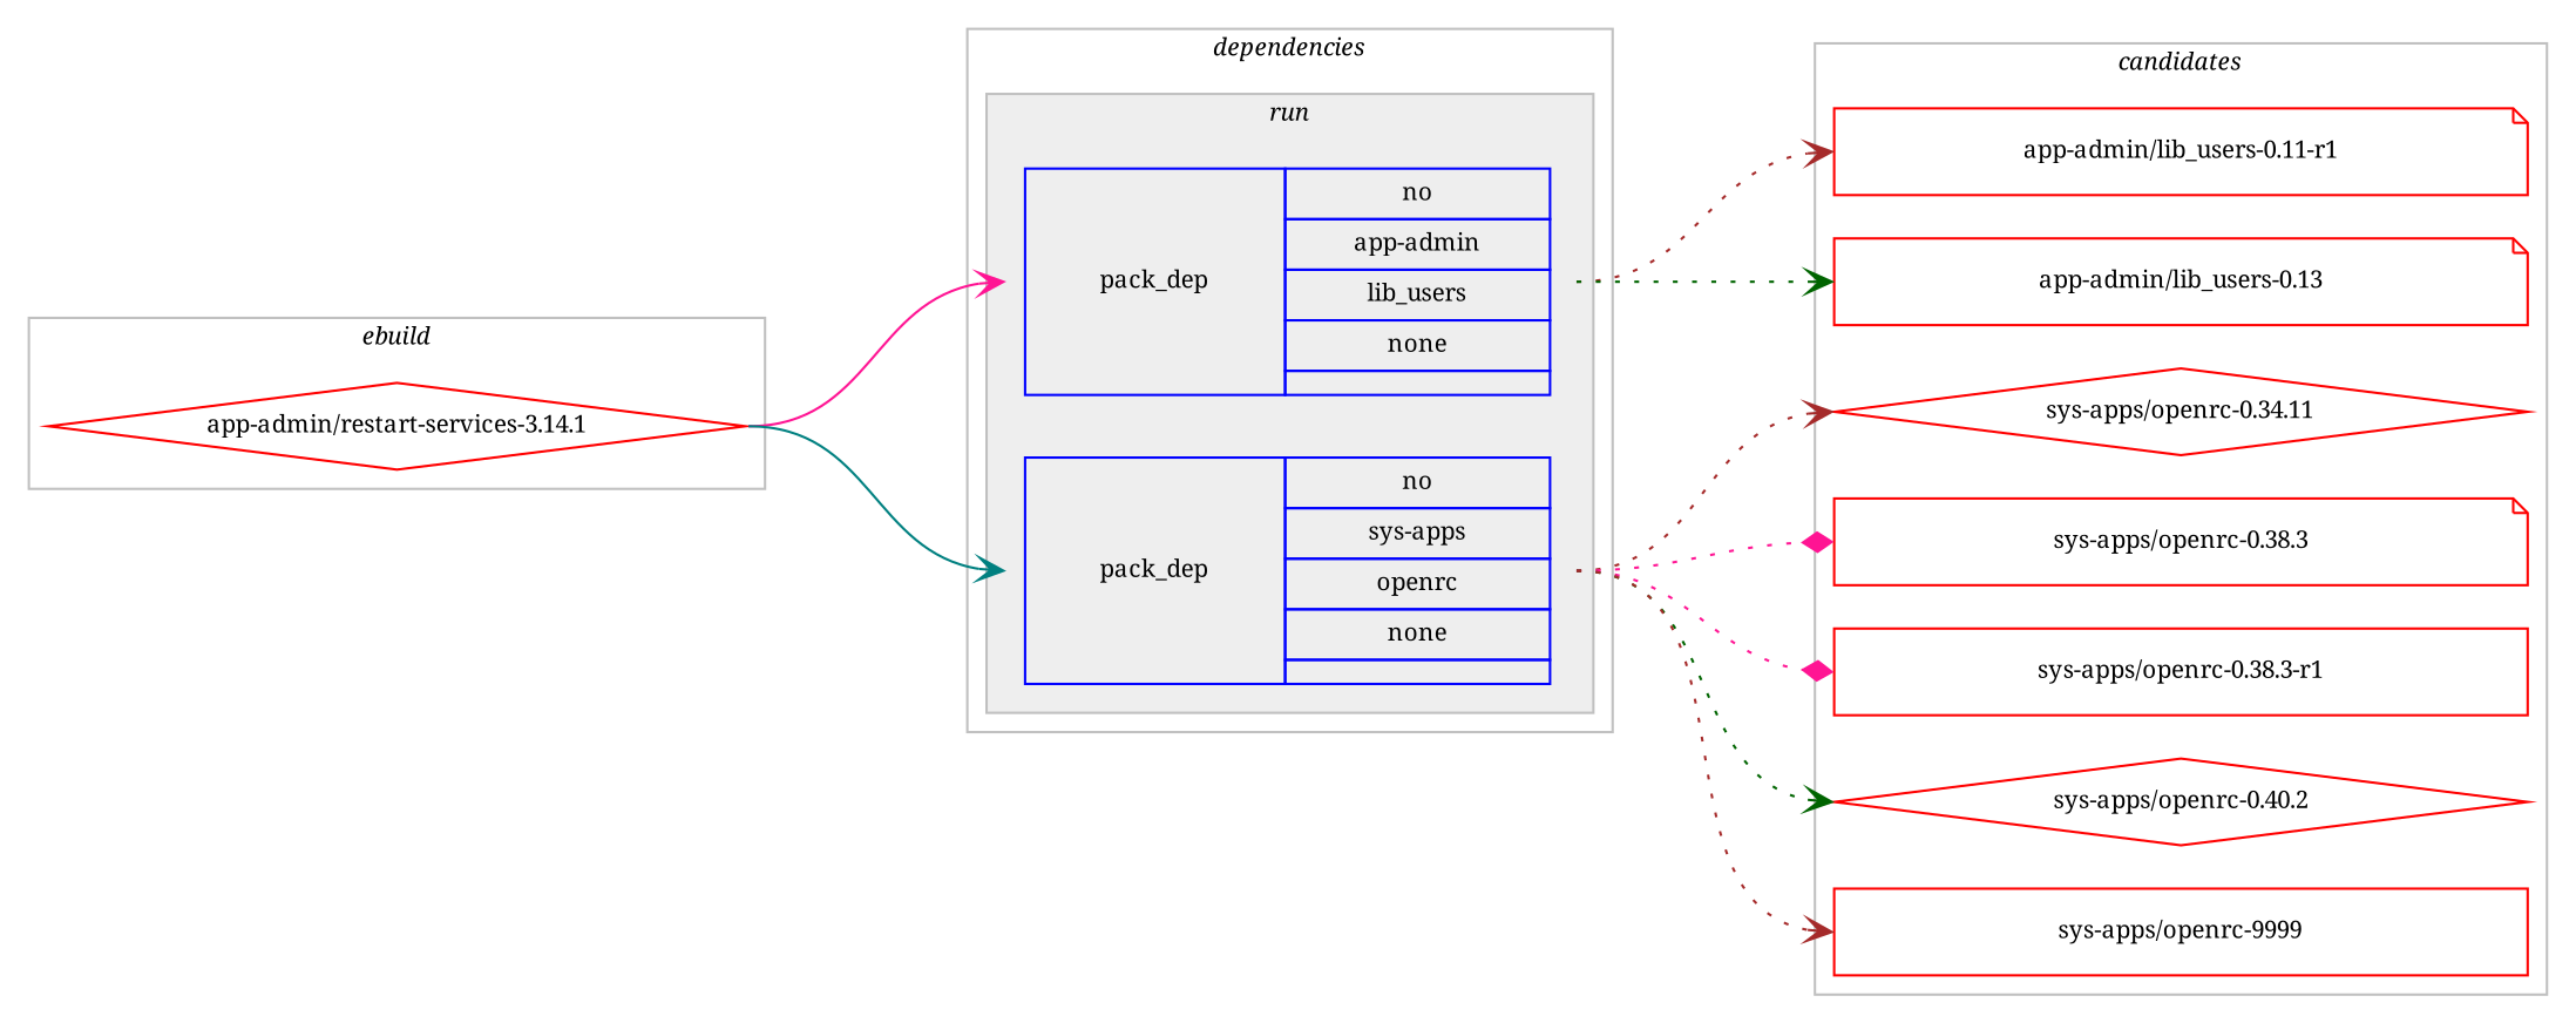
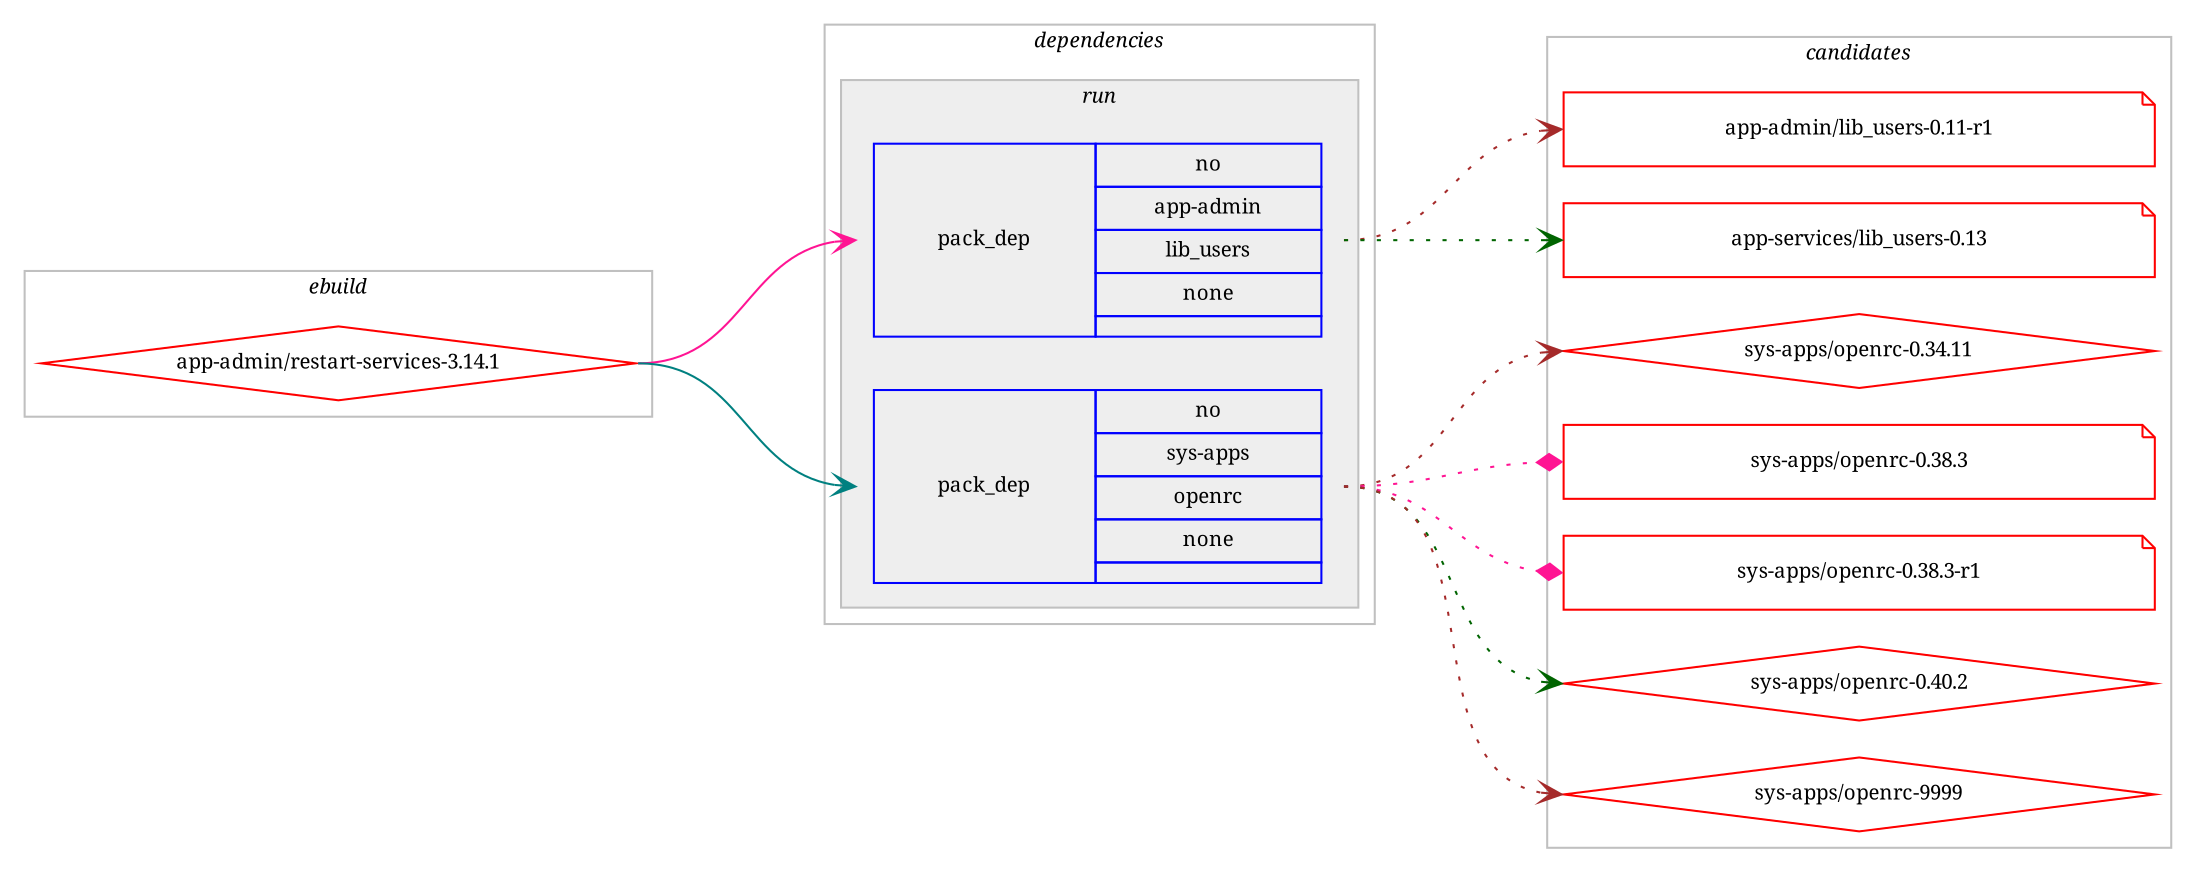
  digraph {
    compound=true
    concentrate=true
    fontname="Noto Serif"
    fontsize=10
    newrank=true
    rankdir=LR
    ranksep=1.5
    node [color=red fontname="Noto Serif" fontsize=10 shape=diamond]
    edge [arrowhead=vee color=deeppink fontname="Noto Serif" headport=w style=dotted tailport=e weight=100]
    n1 [label="app-admin/restart-services-3.14.1" width=4]
    n2 [color=blue label=<<TABLE BORDER="0" CELLBORDER="1" CELLSPACING="0" CELLPADDING="4" WIDTH="220"><TR><TD ROWSPAN="6" CELLPADDING="30">pack_dep</TD></TR><TR><TD WIDTH="110">no</TD></TR><TR><TD>app-admin</TD></TR><TR><TD>lib_users</TD></TR><TR><TD>none</TD></TR><TR><TD></TD></TR></TABLE>> shape=none]
    n3 [color=blue label=<<TABLE BORDER="0" CELLBORDER="1" CELLSPACING="0" CELLPADDING="4" WIDTH="220"><TR><TD ROWSPAN="6" CELLPADDING="30">pack_dep</TD></TR><TR><TD WIDTH="110">no</TD></TR><TR><TD>sys-apps</TD></TR><TR><TD>openrc</TD></TR><TR><TD>none</TD></TR><TR><TD></TD></TR></TABLE>> shape=none]
    n4 [label="app-admin/lib_users-0.11-r1" shape=note width=4]
-   n5 [label="app-admin/lib_users-0.13" shape=note width=4]
+   n5 [label="app-services/lib_users-0.13" shape=note width=4]
    n6 [label="sys-apps/openrc-0.34.11" width=4]
    n7 [label="sys-apps/openrc-0.38.3" shape=note width=4]
-   n8 [label="sys-apps/openrc-0.38.3-r1" shape=box width=4]
+   n8 [label="sys-apps/openrc-0.38.3-r1" shape=note width=4]
    n9 [label="sys-apps/openrc-0.40.2" width=4]
-   n10 [label="sys-apps/openrc-9999" shape=box width=4]
+   n10 [label="sys-apps/openrc-9999" width=4]
    subgraph cluster_1 {
      color=gray
      label=<<i>ebuild</i>>
      rank=same
      n1
    }
    subgraph cluster_2 {
      color=gray
      label=<<i>dependencies</i>>
      subgraph cluster_3 {
        color=gray
        fillcolor="#eeeeee"
        label=<<i>compile</i>>
        style=filled
      }
      subgraph cluster_4 {
        color=gray
        fillcolor="#eeeeee"
        label=<<i>compile and run</i>>
        style=filled
      }
      subgraph cluster_5 {
        color=gray
        fillcolor="#eeeeee"
        label=<<i>run</i>>
        style=filled
        subgraph sub_6 {
          color=gray
          fillcolor="#eeeeee"
          label=<<i>run</i>>
          style=filled
          n2
        }
        subgraph sub_7 {
          color=gray
          fillcolor="#eeeeee"
          label=<<i>run</i>>
          style=filled
          n3
        }
      }
    }
    subgraph cluster_8 {
      color=gray
      label=<<i>candidates</i>>
      rank=same
      subgraph sub_9 {
        color=black
        label=<<i>candidates</i>>
        nodesep=1
        rank=same
        n4
        n5
      }
      subgraph sub_10 {
        color=black
        label=<<i>candidates</i>>
        nodesep=1
        rank=same
        n6
        n7
        n8
        n9
        n10
      }
    }
    n1 -> n2 [style=solid weight=20]
    n1 -> n3 [color=teal style=solid weight=20]
    n2 -> n4 [color=brown]
    n2 -> n5 [color=darkgreen]
    n3 -> n6 [color=brown]
    n3 -> n7 [arrowhead=diamond]
    n3 -> n8 [arrowhead=diamond]
    n3 -> n9 [color=darkgreen]
    n3 -> n10 [color=brown]
  }
